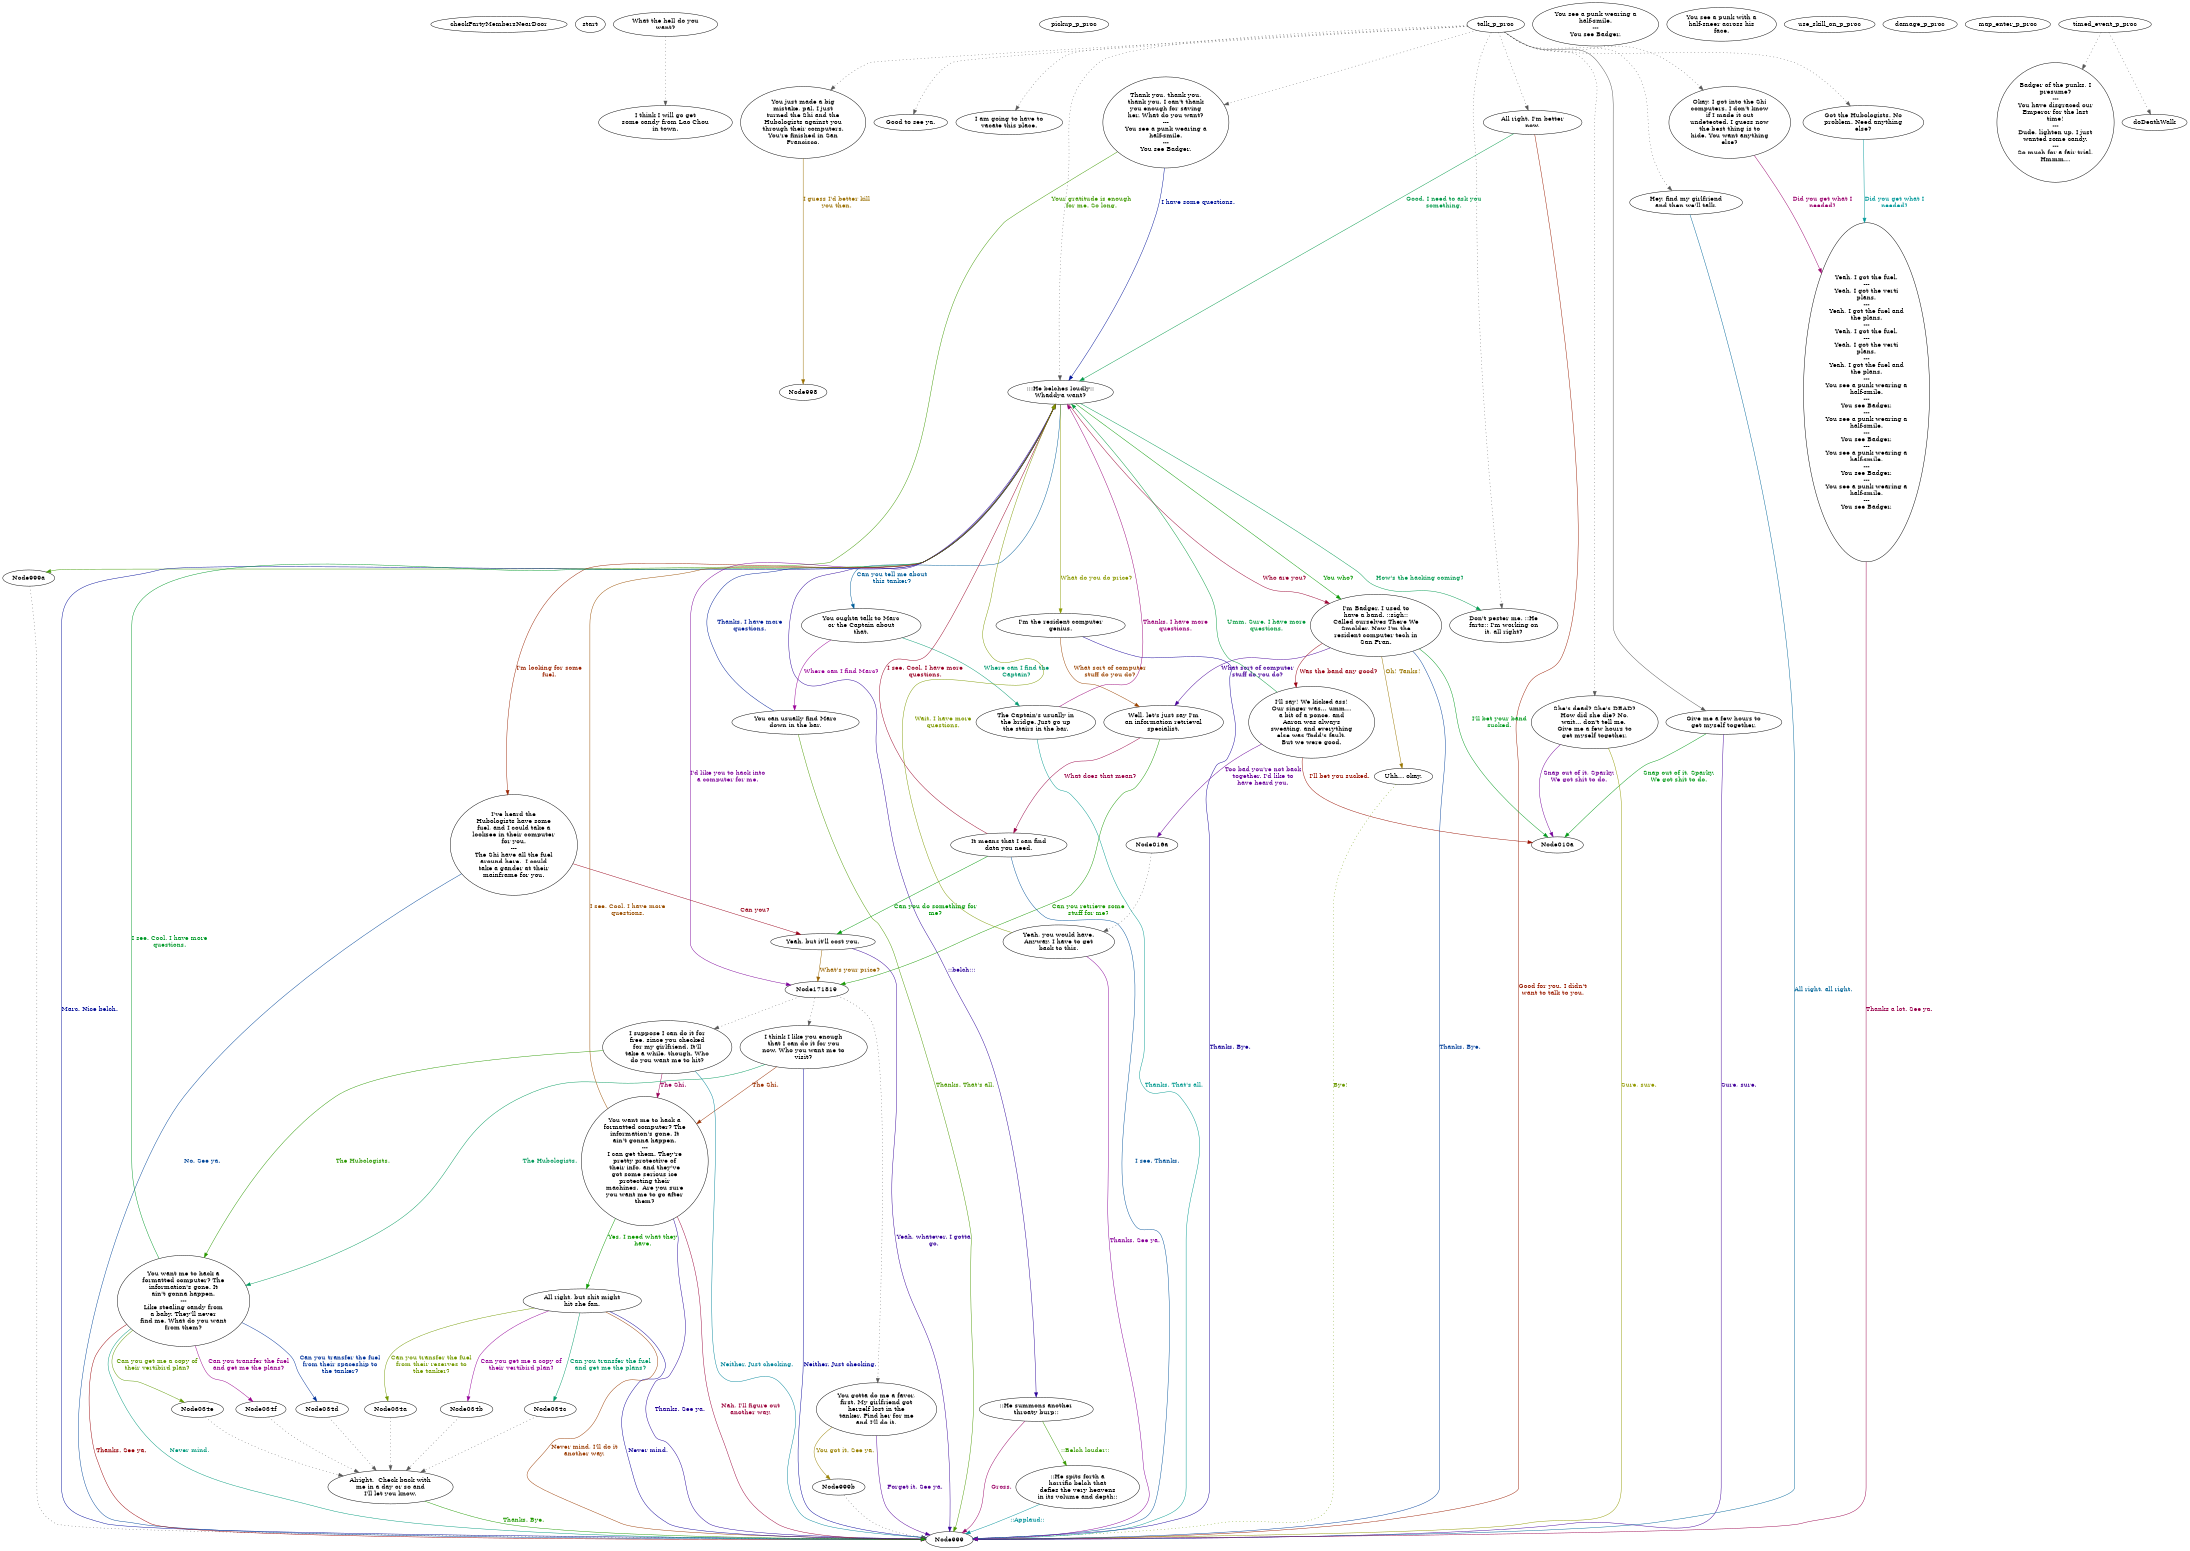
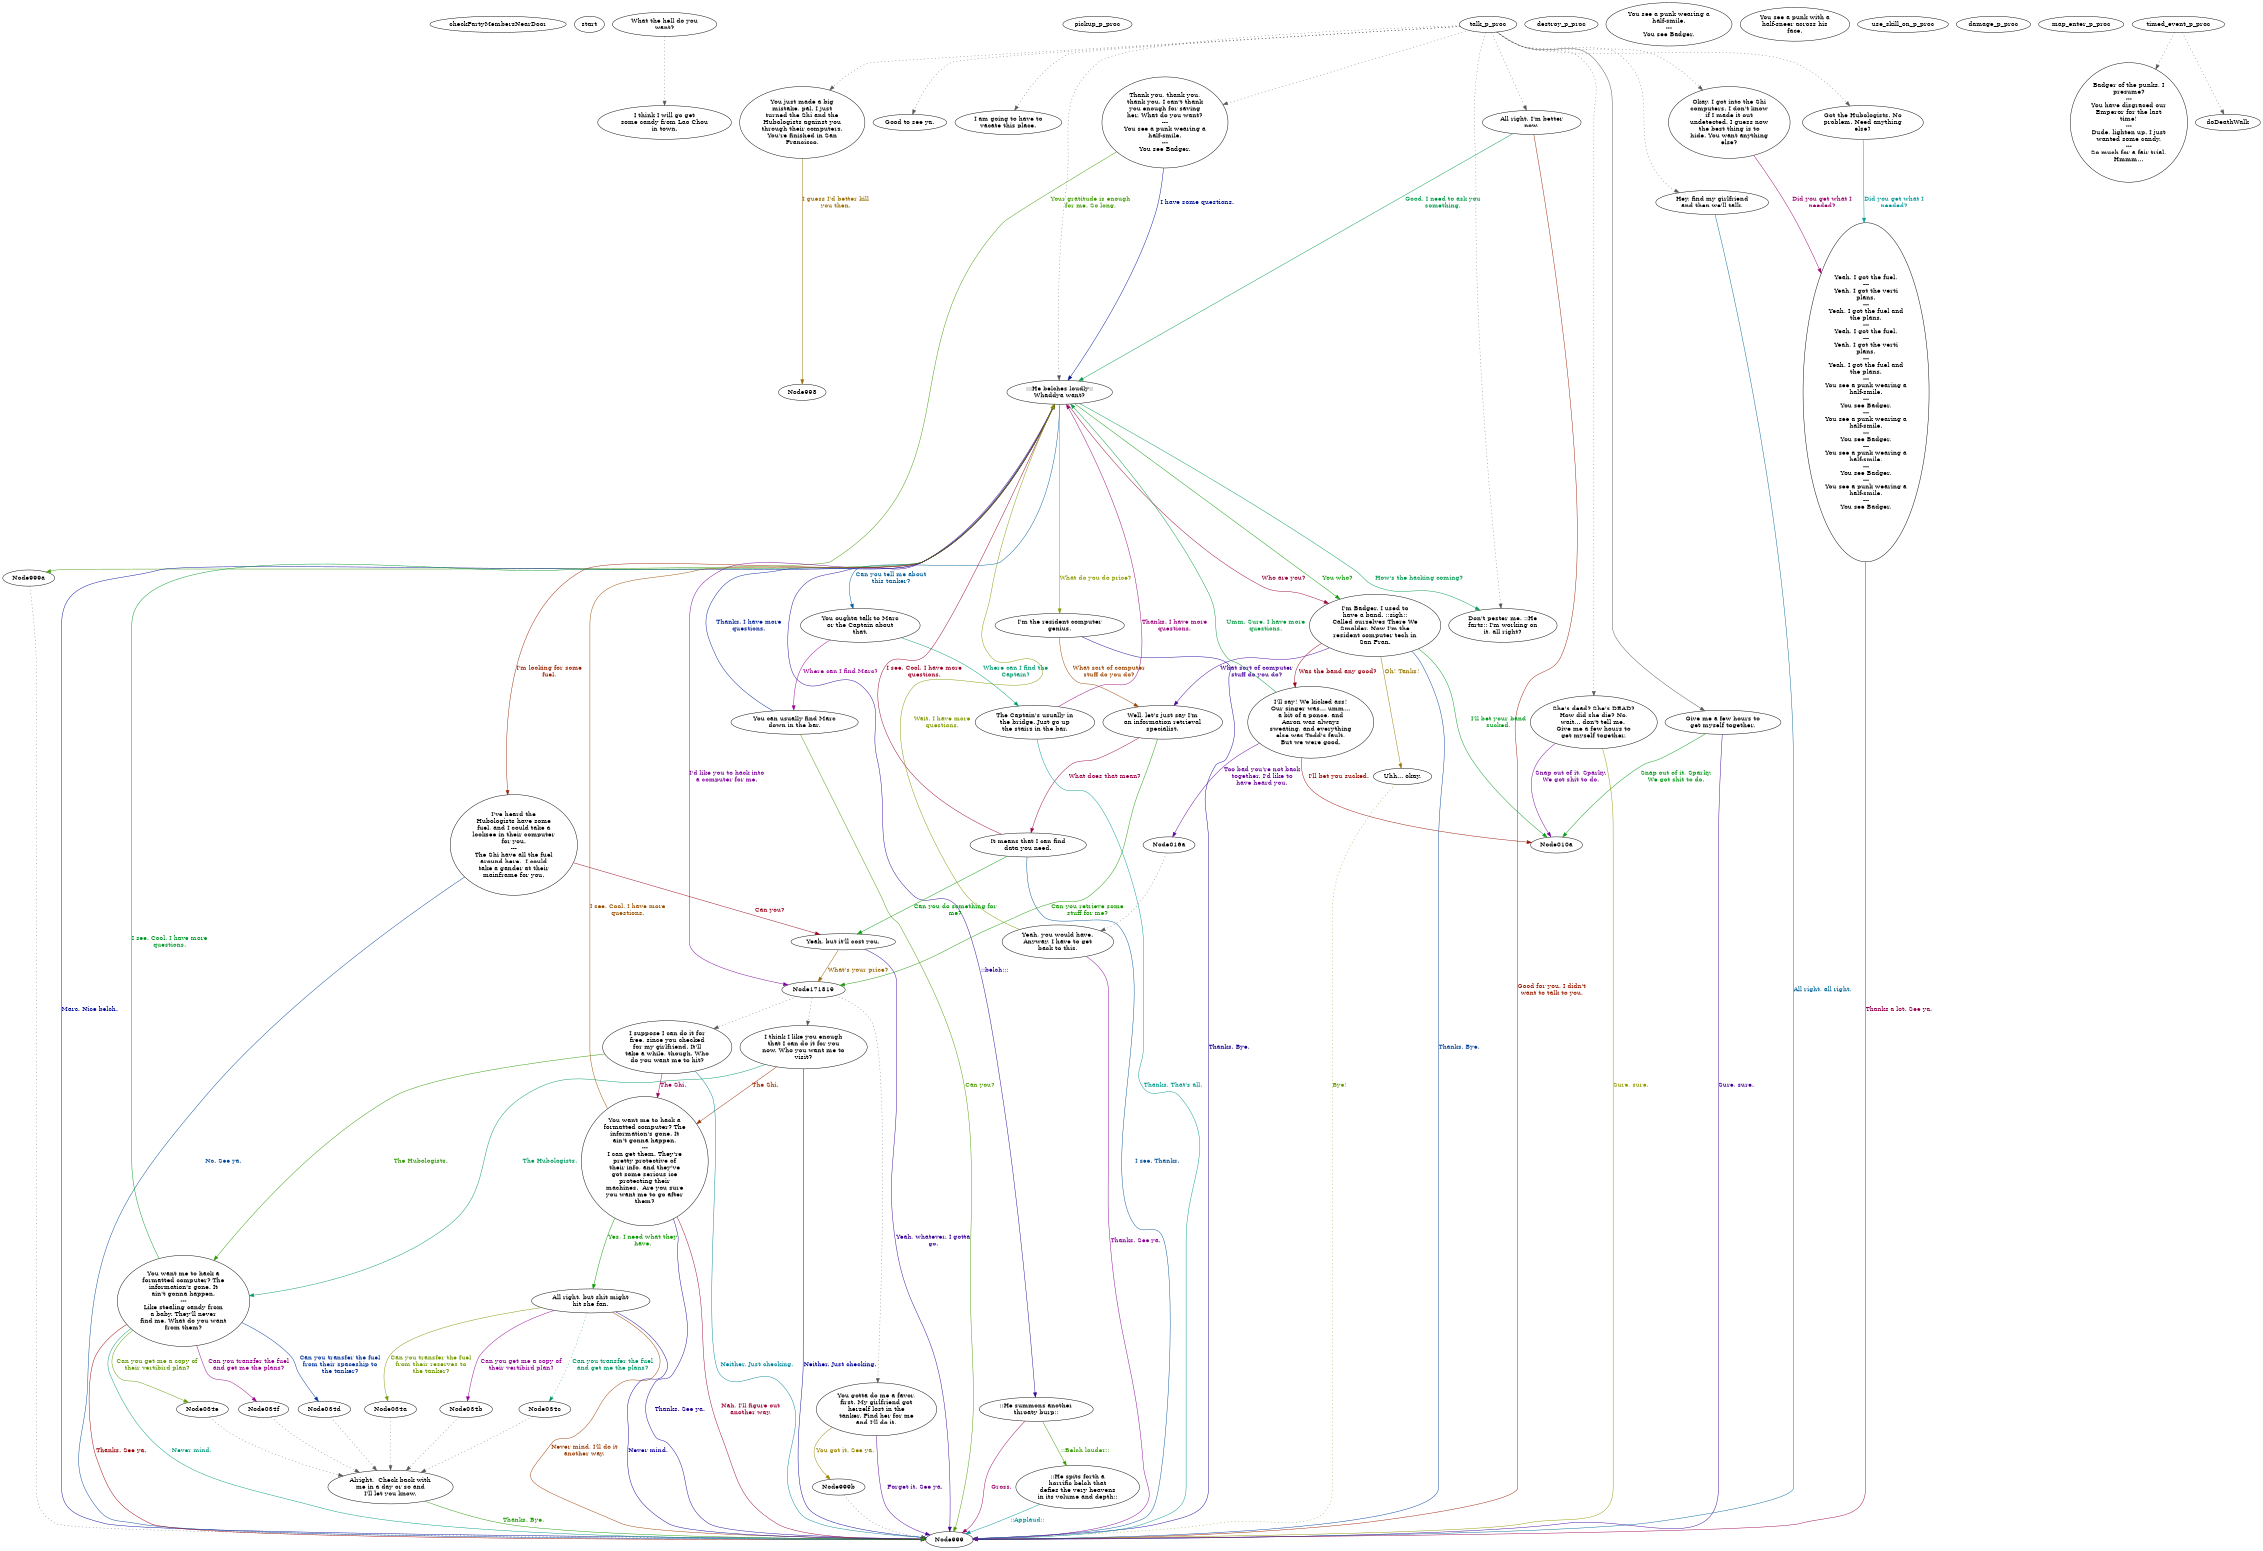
  digraph {
    node [color="#000000" fillcolor="#FFFFFF" style=filled]
    edge [color="#555555"]
    checkPartyMembersNearDoor
    start
    n3 [label="What the hell do you\nwant?"]
    n4 [label="I think I will go get\nsome candy from Lao Chou\nin town."]
    pickup_p_proc
    n6 [label="You just made a big\nmistake, pal. I just\nturned the Shi and the\nHubologists against you\nthrough their computers.\nYou're finished in San\nFrancisco."]
    talk_p_proc
    n8 [label="Good to see ya."]
    n9 [label="I am going to have to\nvacate this place."]
    n10 [label="Thank you, thank you,\nthank you. I can't thank\nyou enough for saving\nher. What do you want?\n---\nYou see a punk wearing a\nhalf-smile.\n---\nYou see Badger."]
    n11 [label="All right. I'm better\nnow."]
    n12 [label="Give me a few hours to\nget myself together."]
    n13 [label="She's dead? She's DEAD?\nHow did she die? No,\nwait... don't tell me. \nGive me a few hours to\nget myself together."]
    n14 [label="Hey, find my girlfriend\nand then we'll talk."]
    n15 [label="Okay, I got into the Shi\ncomputers. I don't know\nif I made it out\nundetected. I guess now\nthe best thing is to\nhide. You want anything\nelse?"]
    n16 [label="Got the Hubologists. No\nproblem. Need anything\nelse?"]
    n17 [label="Don't pester me. ::He\nfarts:: I'm working on\nit, all right?"]
    n18 [label=":::He belches loudly::\nWhaddya want?"]
    Node998
    Node999a
    Node999
    Node010a
    n23 [label="Yeah, I got the fuel.\n---\nYeah, I got the verti\nplans.\n---\nYeah, I got the fuel and\nthe plans.\n---\nYeah, I got the fuel.\n---\nYeah, I got the verti\nplans.\n---\nYeah, I got the fuel and\nthe plans.\n---\nYou see a punk wearing a\nhalf-smile.\n---\nYou see Badger.\n---\nYou see a punk wearing a\nhalf-smile.\n---\nYou see Badger.\n---\nYou see a punk wearing a\nhalf-smile.\n---\nYou see Badger.\n---\nYou see a punk wearing a\nhalf-smile.\n---\nYou see Badger."]
    n24 [label="::He summons another\nthroaty burp::"]
    n25 [label="I'm Badger. I used to\nhave a band. ::sigh::\nCalled ourselves There We\nSmolder. Now I'm the\nresident computer tech in\nSan Fran."]
    n26 [label="You oughta talk to Marc\nor the Captain about\nthat."]
    n27 [label="I'm the resident computer\ngenius."]
    Node171819
    n29 [label="I've heard the\nHubologists have some\nfuel, and I could take a\nlooksee in their computer\nfor you.\n---\nThe Shi have all the fuel\naround here.  I could\ntake a gander at their\nmainframe for you."]
    n30 [label="::He spits forth a\nhorrific belch that\ndefies the very heavens\nin its volume and depth::"]
    n31 [label="Uhh... okay."]
    n32 [label="Well, let's just say I'm\nan information retrieval\nspecialist."]
    n33 [label="I'll say! We kicked ass!\nOur singer was... umm...\na bit of a ponce, and\nAaron was always\nsweating, and everything\nelse was Todd's fault.\nBut we were good."]
    n34 [label="You can usually find Marc\ndown in the bar."]
    n35 [label="The Captain's usually in\nthe bridge. Just go up\nthe stairs in the bar."]
    n36 [label="I think I like you enough\nthat I can do it for you\nnow. Who you want me to\nvisit?"]
    n37 [label="I suppose I can do it for\nfree, since you checked\nfor my girlfriend. It'll\ntake a while, though. Who\ndo you want me to hit?"]
    n38 [label="You gotta do me a favor,\nfirst. My girlfriend got\nherself lost in the\ntanker. Find her for me\nand I'll do it."]
    n39 [label="Yeah, but it'll cost you."]
+   destroy_p_proc
    n41 [label="You see a punk wearing a\nhalf-smile.\n---\nYou see Badger."]
    n42 [label="You see a punk with a\nhalf-sneer across his\nface."]
    use_skill_on_p_proc
    damage_p_proc
    map_enter_p_proc
    n46 [label="Badger of the punks, I\npresume?\n---\nYou have disgraced our\nEmperor for the last\ntime!\n---\nDude, lighten up. I just\nwanted some candy.\n---\nSo much for a fair trial.\nHmmm..."]
    timed_event_p_proc
    doDeathWalk
    n49 [label="It means that I can find\ndata you need."]
    Node016a
    n51 [label="You want me to hack a\nformatted computer? The\ninformation's gone. It\nain't gonna happen.\n---\nLike stealing candy from\na baby. They'll never\nfind me. What do you want\nfrom them?"]
    n52 [label="You want me to hack a\nformatted computer? The\ninformation's gone. It\nain't gonna happen.\n---\nI can get them. They're\npretty protective of\ntheir info, and they've\ngot some serious ice\nprotecting their\nmachines.  Are you sure\nyou want me to go after\nthem?"]
    Node999b
    n54 [label="Yeah, you would have.\nAnyway, I have to get\nback to this."]
    Node034d
    Node034e
    Node034f
    n58 [label="All right, but shit might\nhit she fan."]
    n59 [label="Alright.  Check back with\nme in a day or so and\nI'll let you know."]
    Node034a
    Node034b
    Node034c
    n3 -> n4 [style=dotted]
    n6 -> Node998 [color="#996E00" fontcolor="#996E00" label="I guess I'd better kill\nyou then."]
    talk_p_proc -> n6 [style=dotted]
    talk_p_proc -> n8 [style=dotted]
    talk_p_proc -> n9 [style=dotted]
    talk_p_proc -> n10 [style=dotted]
    talk_p_proc -> n11 [style=dotted]
    talk_p_proc -> n12 [style=solid]
    talk_p_proc -> n13 [style=dotted]
    talk_p_proc -> n14 [style=dotted]
    talk_p_proc -> n15 [style=dotted]
    talk_p_proc -> n16 [style=dotted]
    talk_p_proc -> n17 [style=dotted]
    talk_p_proc -> n18 [style=dotted]
    n10 -> n18 [color="#001299" fontcolor="#001299" label="I have some questions."]
    n10 -> Node999a [color="#3E9900" fontcolor="#3E9900" label="Your gratitude is enough\nfor me. So long."]
    n11 -> n18 [color="#009947" fontcolor="#009947" label="Good. I need to ask you\nsomething."]
    n11 -> Node999 [color="#991B00" fontcolor="#991B00" label="Good for you. I didn't\nwant to talk to you."]
    n12 -> Node999 [color="#410099" fontcolor="#410099" label="Sure, sure."]
    n12 -> Node010a [color="#009914" fontcolor="#009914" label="Snap out of it, Sparky.\nWe got shit to do."]
    n13 -> Node999 [color="#919900" fontcolor="#919900" label="Sure, sure."]
    n13 -> Node010a [color="#740099" fontcolor="#740099" label="Snap out of it, Sparky.\nWe got shit to do."]
    n14 -> Node999 [color="#006599" fontcolor="#006599" label="All right, all right."]
    n15 -> n23 [color="#99006B" fontcolor="#99006B" label="Did you get what I\nneeded?"]
    n16 -> n23 [color="#009899" fontcolor="#009899" label="Did you get what I\nneeded?"]
    n18 -> n17 [color="#00994F" fontcolor="#00994F" label="How's the hacking coming?"]
    n18 -> Node999 [color="#000A99" fontcolor="#000A99" label="Marc. Nice belch."]
    n18 -> n24 [color="#290099" fontcolor="#290099" label="::belch:::"]
    n18 -> n25 [color="#049900" fontcolor="#049900" label="You who?"]
    n18 -> n25 [color="#990030" fontcolor="#990030" label="Who are you?"]
    n18 -> n26 [color="#005D99" fontcolor="#005D99" label="Can you tell me about\nthis tanker?"]
    n18 -> n27 [color="#8A9900" fontcolor="#8A9900" label="What do you do price?"]
    n18 -> Node171819 [color="#7C0099" fontcolor="#7C0099" label="I'd like you to hack into\na computer for me."]
    n18 -> n29 [color="#992200" fontcolor="#992200" label="I'm looking for some\nfuel."]
    Node999a -> Node999 [style=dotted]
    n23 -> Node999 [color="#99004B" fontcolor="#99004B" label="Thanks a lot. See ya."]
    n24 -> Node999 [color="#990064" fontcolor="#990064" label="Gross."]
    n24 -> n30 [color="#379900" fontcolor="#379900" label="::Belch louder::"]
    n25 -> Node999 [color="#003E99" fontcolor="#003E99" label="Thanks. Bye."]
    n25 -> Node010a [color="#00991C" fontcolor="#00991C" label="I'll bet your band\nsucked."]
    n25 -> n31 [color="#997500" fontcolor="#997500" label="Oh! Tanks!"]
    n25 -> n32 [color="#480099" fontcolor="#480099" label="What sort of computer\nstuff do you do?"]
    n25 -> n33 [color="#990011" fontcolor="#990011" label="Was the band any good?"]
    n26 -> n34 [color="#990097" fontcolor="#990097" label="Where can I find Marc?"]
    n26 -> n35 [color="#00996F" fontcolor="#00996F" label="Where can I find the\nCaptain?"]
    n27 -> Node999 [color="#150099" fontcolor="#150099" label="Thanks. Bye."]
    n27 -> n32 [color="#994200" fontcolor="#994200" label="What sort of computer\nstuff do you do?"]
    Node171819 -> n36 [style=dotted]
    Node171819 -> n37 [style=dotted]
    Node171819 -> n38 [style=dotted]
    n29 -> Node999 [color="#004599" fontcolor="#004599" label="No. See ya."]
    n29 -> n39 [color="#990018" fontcolor="#990018" label="Can you?"]
    n30 -> Node999 [color="#009099" fontcolor="#009099" label="::Applaud::"]
    n31 -> Node999 [color="#6A9900" fontcolor="#6A9900" label="Bye!" style=dotted]
    n32 -> Node171819 [color="#179900" fontcolor="#179900" label="Can you retrieve some\nstuff for me?"]
    n32 -> n49 [color="#990044" fontcolor="#990044" label="What does that mean?"]
    n33 -> n18 [color="#00993B" fontcolor="#00993B" label="Umm. Sure. I have more\nquestions."]
    n33 -> Node010a [color="#990F00" fontcolor="#990F00" label="I'll bet you sucked."]
    n33 -> Node016a [color="#680099" fontcolor="#680099" label="Too bad you're not back\ntogether. I'd like to\nhave heard you."]
    n34 -> n18 [color="#001E99" fontcolor="#001E99" label="Thanks. I have more\nquestions."]
-   n34 -> Node999 [color="#4B9900" fontcolor="#4B9900" label="Thanks. That's all."]
+   n34 -> Node999 [color="#4B9900" fontcolor="#4B9900" label="Can you?"]
    n35 -> n18 [color="#990077" fontcolor="#990077" label="Thanks. I have more\nquestions."]
    n35 -> Node999 [color="#00998E" fontcolor="#00998E" label="Thanks. That's all."]
    n36 -> Node999 [color="#020099" fontcolor="#020099" label="Neither. Just checking."]
    n36 -> n51 [color="#00995B" fontcolor="#00995B" label="The Hubologists."]
    n36 -> n52 [color="#992E00" fontcolor="#992E00" label="The Shi."]
    n37 -> Node999 [color="#008499" fontcolor="#008499" label="Neither. Just checking."]
    n37 -> n51 [color="#2B9900" fontcolor="#2B9900" label="The Hubologists."]
    n37 -> n52 [color="#990058" fontcolor="#990058" label="The Shi."]
    n38 -> Node999 [color="#540099" fontcolor="#540099" label="Forget it. See ya."]
    n38 -> Node999b [color="#998100" fontcolor="#998100" label="You got it. See ya."]
    n39 -> Node999 [color="#350099" fontcolor="#350099" label="Yeah, whatever. I gotta\ngo."]
    n39 -> Node171819 [color="#996200" fontcolor="#996200" label="What's your price?"]
    timed_event_p_proc -> n46 [style=dotted]
    timed_event_p_proc -> doDeathWalk [style=dotted]
    n49 -> n18 [color="#990024" fontcolor="#990024" label="I see. Cool. I have more\nquestions."]
    n49 -> Node999 [color="#005199" fontcolor="#005199" label="I see. Thanks."]
    n49 -> n39 [color="#009908" fontcolor="#009908" label="Can you do something for\nme?"]
    Node016a -> n54 [style=dotted]
    n51 -> n18 [color="#009928" fontcolor="#009928" label="I see. Cool. I have more\nquestions."]
    n51 -> Node999 [color="#990005" fontcolor="#990005" label="Thanks. See ya."]
    n51 -> Node999 [color="#00997B" fontcolor="#00997B" label="Never mind."]
    n51 -> Node034d [color="#003199" fontcolor="#003199" label="Can you transfer the fuel\nfrom their spaceship to\nthe tanker?"]
    n51 -> Node034e [color="#5E9900" fontcolor="#5E9900" label="Can you get me a copy of\ntheir vertibird plan?"]
    n51 -> Node034f [color="#99008B" fontcolor="#99008B" label="Can you transfer the fuel\nand get me the plans?"]
    n52 -> n18 [color="#994E00" fontcolor="#994E00" label="I see. Cool. I have more\nquestions."]
    n52 -> Node999 [color="#210099" fontcolor="#210099" label="Thanks. See ya."]
    n52 -> Node999 [color="#990038" fontcolor="#990038" label="Nah, I'll figure out\nanother way."]
    n52 -> n58 [color="#0B9900" fontcolor="#0B9900" label="Yes, I need what they\nhave."]
    Node999b -> Node999 [style=dotted]
    n54 -> n18 [color="#7E9900" fontcolor="#7E9900" label="Wait. I have more\nquestions."]
    n54 -> Node999 [color="#880099" fontcolor="#880099" label="Thanks. See ya."]
    Node034d -> n59 [style=dotted]
    Node034e -> n59 [style=dotted]
    Node034f -> n59 [style=dotted]
    n58 -> Node999 [color="#993A00" fontcolor="#993A00" label="Never mind, I'll do it\nanother way."]
    n58 -> Node999 [color="#0E0099" fontcolor="#0E0099" label="Never mind."]
    n58 -> Node034a [color="#729900" fontcolor="#729900" label="Can you transfer the fuel\nfrom their reserves to\nthe tanker?"]
    n58 -> Node034b [color="#940099" fontcolor="#940099" label="Can you get me a copy of\ntheir vertibird plan?"]
-   n58 -> Node034c [color="#009967" fontcolor="#009967" label="Can you transfer the fuel\nand get me the plans?"]
+   n58 -> Node034c [color="#009967" fontcolor="#009967" label="Can you transfer the fuel\nand get me the plans?" style=dotted]
    n59 -> Node999 [color="#1F9900" fontcolor="#1F9900" label="Thanks. Bye."]
    Node034a -> n59 [style=dotted]
    Node034b -> n59 [style=dotted]
    Node034c -> n59 [style=dotted]
  }
